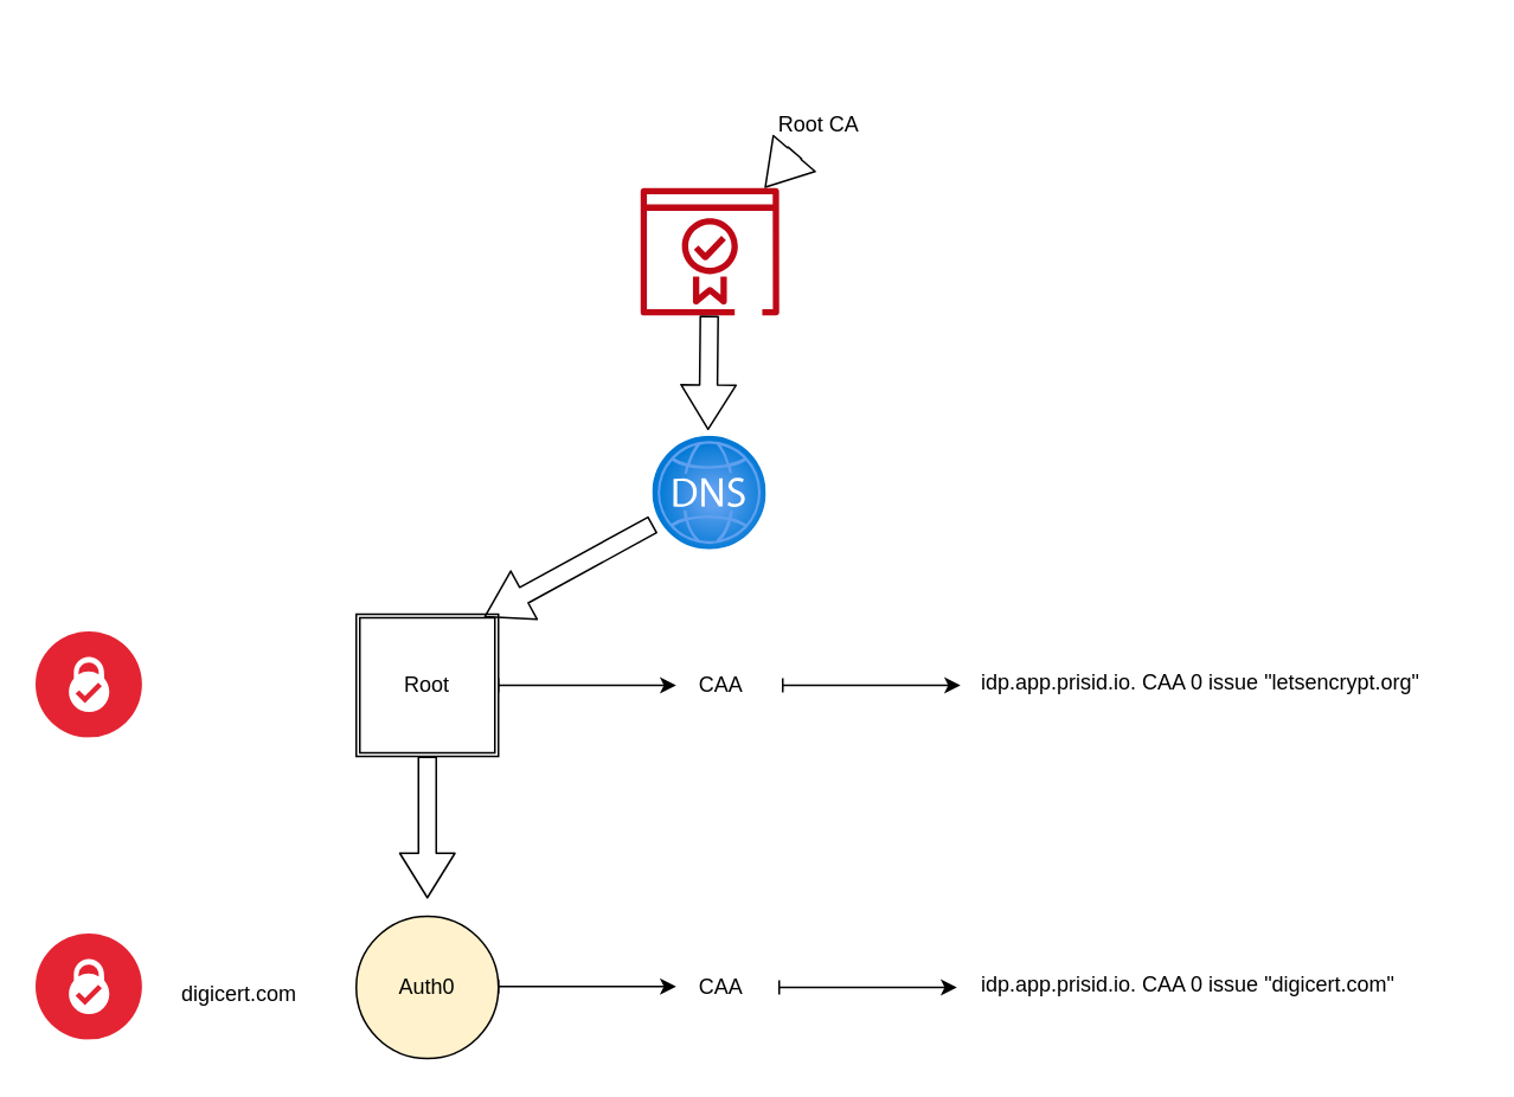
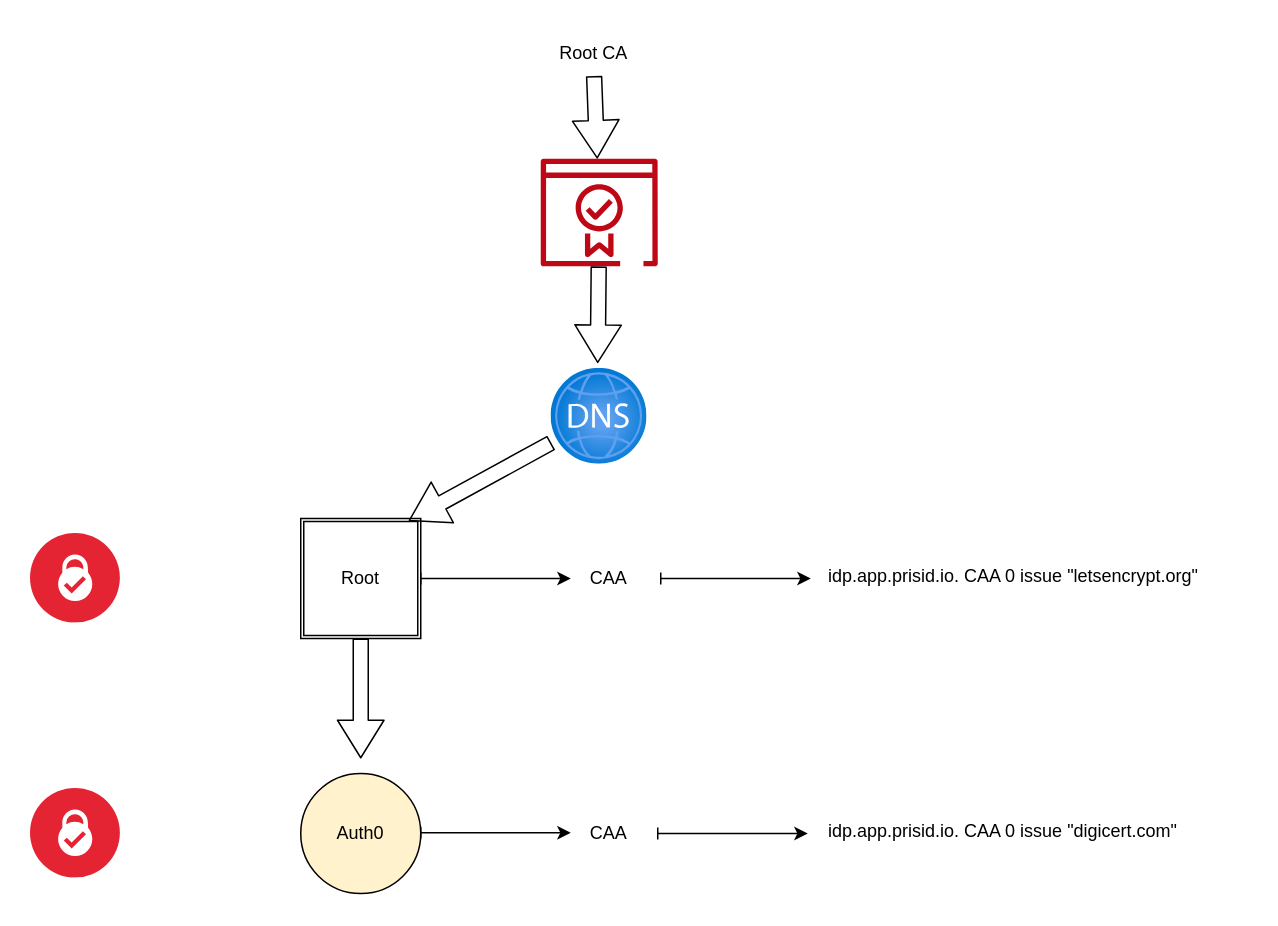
  <mxCell id="0" />
  <mxCell id="1" parent="0" />
  <mxCell id="2" value="" style="sketch=0;outlineConnect=0;fontColor=#232F3E;gradientColor=none;fillColor=#BF0816;strokeColor=none;dashed=0;verticalLabelPosition=bottom;verticalAlign=top;align=center;html=1;fontSize=12;fontStyle=0;aspect=fixed;pointerEvents=1;shape=mxgraph.aws4.certificate_manager_2;" vertex="1" parent="1"><mxGeometry x="360" y="105" width="78" height="72" as="geometry" /></mxCell>
- <mxCell id="3" value="Root CA" style="text;html=1;align=center;verticalAlign=middle;resizable=0;points=[];autosize=1;strokeColor=none;fillColor=none;" vertex="1" parent="1"><mxGeometry x="425" y="55" width="70" height="30" as="geometry" /></mxCell>
+ <mxCell id="3" value="Root CA" style="text;html=1;align=center;verticalAlign=middle;resizable=0;points=[];autosize=1;strokeColor=none;fillColor=none;" vertex="1" parent="1"><mxGeometry x="360" y="20" width="70" height="30" as="geometry" /></mxCell>
  <mxCell id="4" value="" style="edgeStyle=none;orthogonalLoop=1;jettySize=auto;html=1;shape=flexArrow;rounded=1;startSize=8;endSize=8;" edge="1" parent="1" source="3" target="2"><mxGeometry width="100" relative="1" as="geometry"><mxPoint x="320" y="75" as="sourcePoint" /><mxPoint x="420" y="75" as="targetPoint" /><Array as="points" /></mxGeometry></mxCell>
  <mxCell id="5" value="" style="aspect=fixed;html=1;points=[];align=center;image;fontSize=12;image=img/lib/azure2/networking/DNS_Zones.svg;" vertex="1" parent="1"><mxGeometry x="367" y="245" width="64" height="64" as="geometry" /></mxCell>
  <mxCell id="6" value="" style="edgeStyle=none;orthogonalLoop=1;jettySize=auto;html=1;shape=flexArrow;rounded=1;startSize=8;endSize=8;entryX=0.484;entryY=-0.055;entryDx=0;entryDy=0;entryPerimeter=0;" edge="1" parent="1" source="2" target="5"><mxGeometry width="100" relative="1" as="geometry"><mxPoint x="270" y="195" as="sourcePoint" /><mxPoint x="370" y="195" as="targetPoint" /><Array as="points" /></mxGeometry></mxCell>
  <mxCell id="7" value="Root" style="shape=ext;double=1;whiteSpace=wrap;html=1;aspect=fixed;" vertex="1" parent="1"><mxGeometry x="200" y="345" width="80" height="80" as="geometry" /></mxCell>
  <mxCell id="8" value="" style="edgeStyle=none;orthogonalLoop=1;jettySize=auto;html=1;shape=flexArrow;rounded=1;startSize=8;endSize=8;entryX=0.9;entryY=0.019;entryDx=0;entryDy=0;entryPerimeter=0;" edge="1" parent="1" source="5" target="7"><mxGeometry width="100" relative="1" as="geometry"><mxPoint x="360" y="365" as="sourcePoint" /><mxPoint x="460" y="365" as="targetPoint" /><Array as="points" /></mxGeometry></mxCell>
  <mxCell id="9" value="" style="aspect=fixed;perimeter=ellipsePerimeter;html=1;align=center;shadow=0;dashed=0;fontColor=#4277BB;labelBackgroundColor=#ffffff;fontSize=12;spacingTop=3;image;image=img/lib/ibm/blockchain/certificate_authority.svg;" vertex="1" parent="1"><mxGeometry x="20" y="355" width="60" height="60" as="geometry" /></mxCell>
  <mxCell id="10" value="" style="edgeStyle=none;orthogonalLoop=1;jettySize=auto;html=1;shape=flexArrow;rounded=1;startSize=8;endSize=8;exitX=0.5;exitY=1;exitDx=0;exitDy=0;" edge="1" parent="1" source="7"><mxGeometry width="100" relative="1" as="geometry"><mxPoint x="190" y="455" as="sourcePoint" /><mxPoint x="240" y="505" as="targetPoint" /><Array as="points" /></mxGeometry></mxCell>
  <mxCell id="11" value="Auth0" style="ellipse;whiteSpace=wrap;html=1;aspect=fixed;fillColor=#fff2cc;" vertex="1" parent="1"><mxGeometry x="200" y="515" width="80" height="80" as="geometry" /></mxCell>
  <mxCell id="12" value="" style="aspect=fixed;perimeter=ellipsePerimeter;html=1;align=center;shadow=0;dashed=0;fontColor=#4277BB;labelBackgroundColor=#ffffff;fontSize=12;spacingTop=3;image;image=img/lib/ibm/blockchain/certificate_authority.svg;" vertex="1" parent="1"><mxGeometry x="20" y="525" width="60" height="60" as="geometry" /></mxCell>
- <mxCell id="13" value="&lt;meta charset=&quot;utf-8&quot;&gt;digicert.com" style="text;whiteSpace=wrap;html=1;" vertex="1" parent="1"><mxGeometry x="100" y="545" width="100" height="40" as="geometry" /></mxCell>
  <mxCell id="14" value="" style="edgeStyle=none;orthogonalLoop=1;jettySize=auto;html=1;endArrow=classic;startArrow=baseDash;startFill=0;" edge="1" parent="1"><mxGeometry width="100" relative="1" as="geometry"><mxPoint x="280" y="554.5" as="sourcePoint" /><mxPoint x="380" y="554.5" as="targetPoint" /></mxGeometry></mxCell>
  <mxCell id="15" value="CAA" style="text;html=1;align=center;verticalAlign=middle;resizable=0;points=[];autosize=1;strokeColor=none;fillColor=none;" vertex="1" parent="1"><mxGeometry x="380" y="540" width="50" height="30" as="geometry" /></mxCell>
  <mxCell id="16" value="CAA" style="text;html=1;align=center;verticalAlign=middle;resizable=0;points=[];autosize=1;strokeColor=none;fillColor=none;" vertex="1" parent="1"><mxGeometry x="380" y="370" width="50" height="30" as="geometry" /></mxCell>
  <mxCell id="17" value="" style="edgeStyle=none;orthogonalLoop=1;jettySize=auto;html=1;endArrow=classic;startArrow=baseDash;startFill=0;exitX=1;exitY=0.5;exitDx=0;exitDy=0;" edge="1" parent="1" source="7"><mxGeometry width="100" relative="1" as="geometry"><mxPoint x="320" y="395" as="sourcePoint" /><mxPoint x="380" y="385" as="targetPoint" /></mxGeometry></mxCell>
  <mxCell id="18" value="" style="edgeStyle=none;orthogonalLoop=1;jettySize=auto;html=1;endArrow=classic;startArrow=baseDash;startFill=0;" edge="1" parent="1"><mxGeometry width="100" relative="1" as="geometry"><mxPoint x="440" y="385" as="sourcePoint" /><mxPoint x="540" y="385" as="targetPoint" /></mxGeometry></mxCell>
  <mxCell id="19" value="&lt;meta charset=&quot;utf-8&quot;&gt;idp.app.prisid.io. CAA 0 issue &quot;letsencrypt.org&quot;" style="text;whiteSpace=wrap;html=1;" vertex="1" parent="1"><mxGeometry x="550" y="370" width="280" height="40" as="geometry" /></mxCell>
  <mxCell id="20" value="&lt;meta charset=&quot;utf-8&quot;&gt;idp.app.prisid.io. CAA 0 issue &quot;digicert.com&quot;" style="text;whiteSpace=wrap;html=1;" vertex="1" parent="1"><mxGeometry x="550" y="540" width="270" height="40" as="geometry" /></mxCell>
  <mxCell id="21" value="" style="edgeStyle=none;orthogonalLoop=1;jettySize=auto;html=1;endArrow=classic;startArrow=baseDash;startFill=0;exitX=1;exitY=0.5;exitDx=0;exitDy=0;" edge="1" parent="1"><mxGeometry width="100" relative="1" as="geometry"><mxPoint x="438" y="555" as="sourcePoint" /><mxPoint x="538" y="555" as="targetPoint" /></mxGeometry></mxCell>
